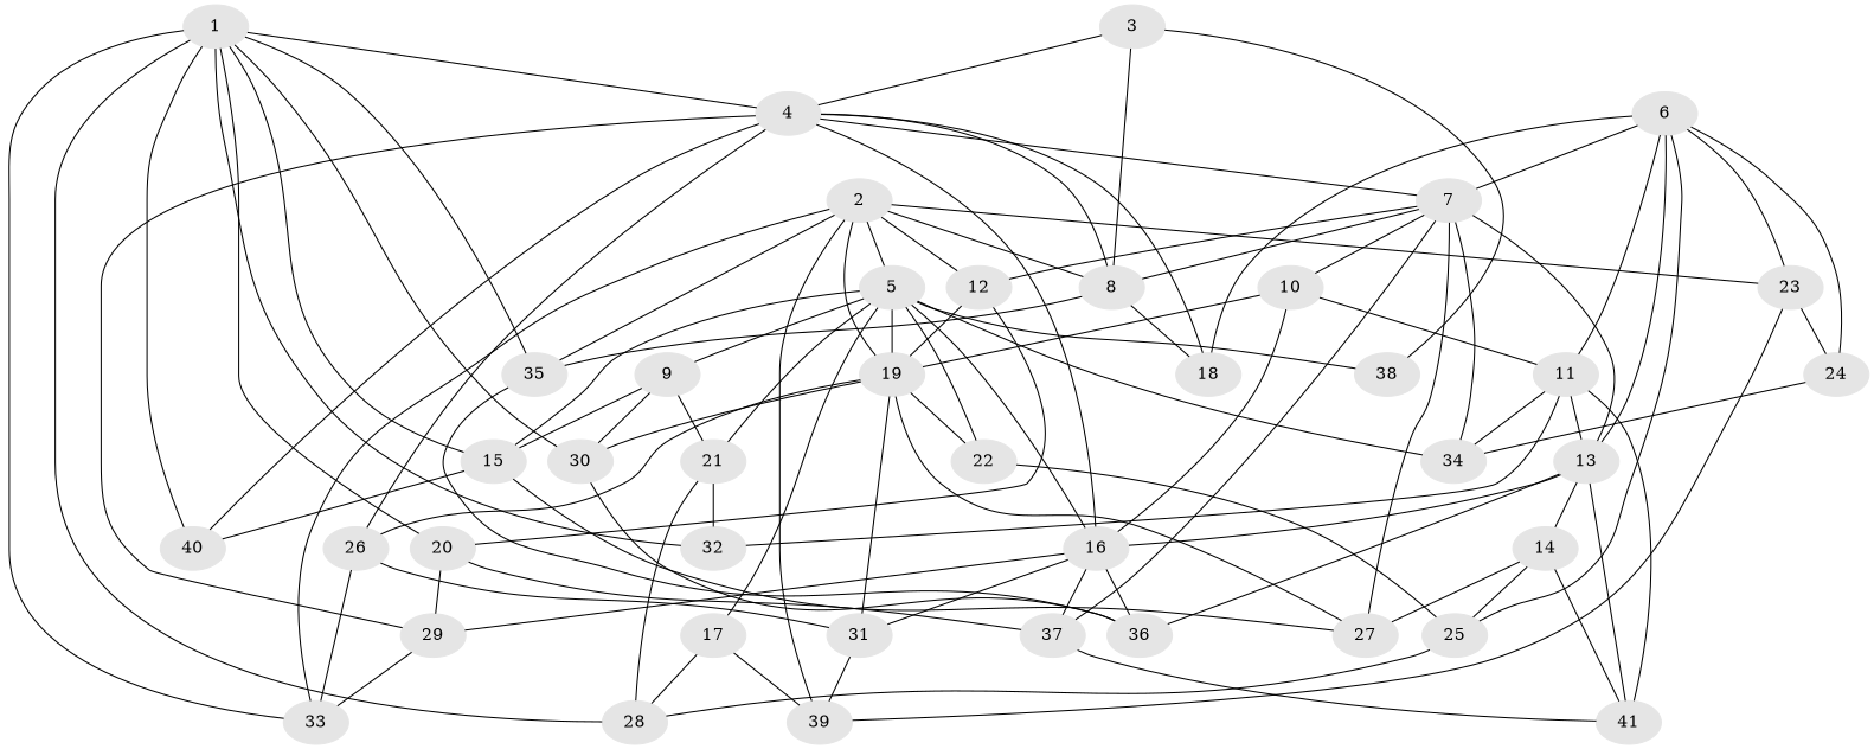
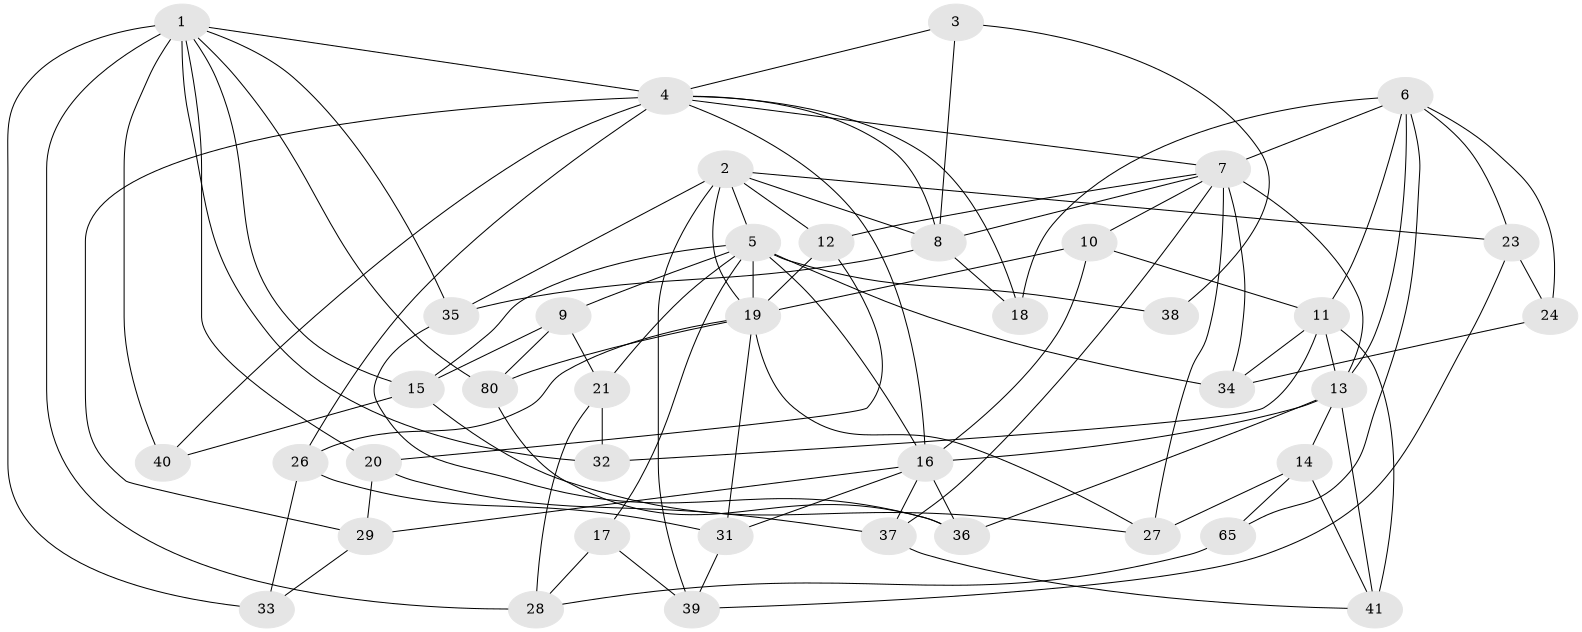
  graph {
    node [color=gray90 style=filled]
    edge [weight=1.0]
    1
    4
    15
    20
    28
-   30
+   30 [label=80]
    32
    33
    35
    40
    8
    7
    16
    18
    26
    29
    27
    37
    36
    2
    5
    12
    19
    23
    39
    38
    9
    17
    21
-   22
    34
    6
    11
    13
    24
-   25
+   25 [label=65]
    31
    3
    10
    41
    14
    1 -- 4
    1 -- 15
    1 -- 20
    1 -- 28
    1 -- 30
    1 -- 32 [weight=2.0]
    1 -- 33
    1 -- 35
    1 -- 40
    4 -- 40 [weight=2.0]
    4 -- 8
    4 -- 7
    4 -- 16
    4 -- 18
    4 -- 26
    4 -- 29
    15 -- 40
    15 -- 27
    20 -- 29
    20 -- 37
    30 -- 36
    35 -- 36
    8 -- 35
    8 -- 18 [weight=2.0]
    7 -- 8
    7 -- 27
    7 -- 37
    7 -- 12
    7 -- 34
    7 -- 13
    7 -- 10
    16 -- 29
    16 -- 37
    16 -- 36
    16 -- 31
    26 -- 33
    26 -- 31
    29 -- 33
    37 -- 41
-   2 -- 33
    2 -- 35
    2 -- 8
    2 -- 5
    2 -- 12
    2 -- 19
    2 -- 23
    2 -- 39
    5 -- 15
    5 -- 16
    5 -- 19 [weight=2.0]
    5 -- 38
    5 -- 9
    5 -- 17
    5 -- 21
-   5 -- 22
    5 -- 34 [weight=2.0]
    12 -- 20
    12 -- 19
    19 -- 30
    19 -- 26
    19 -- 27
-   19 -- 22
    19 -- 31
    23 -- 39
    23 -- 24
    9 -- 15
    9 -- 30
    9 -- 21
    17 -- 28
    17 -- 39
    21 -- 28
    21 -- 32
-   22 -- 25
    6 -- 7 [weight=3.0]
    6 -- 18
    6 -- 23
    6 -- 11
    6 -- 13 [weight=2.0]
    6 -- 24
    6 -- 25
    11 -- 32
    11 -- 34 [weight=2.0]
    11 -- 13 [weight=5.0]
    11 -- 41
    13 -- 16
    13 -- 36
    13 -- 41
    13 -- 14
    24 -- 34
    25 -- 28
    31 -- 39
    3 -- 4
    3 -- 8 [weight=2.0]
    3 -- 38
    10 -- 16
    10 -- 19 [weight=2.0]
    10 -- 11
    14 -- 27
    14 -- 25
    14 -- 41
  }
